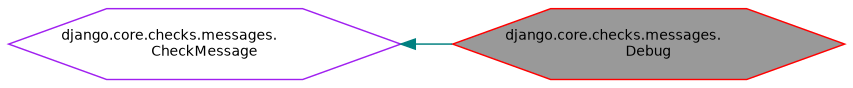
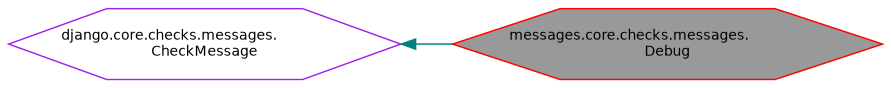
  digraph {
    rankdir=LR
    node [fontname=Helvetica fontsize=10 shape=hexagon style=filled]
-   n1 [color=red fillcolor=grey60 fontcolor=black height=0.2 label="django.core.checks.messages.\lDebug" width=0.4]
+   n1 [color=red fillcolor=grey60 fontcolor=black height=0.2 label="messages.core.checks.messages.\lDebug" width=0.4]
    n2 [color=purple fillcolor=white height=0.2 label="django.core.checks.messages.\lCheckMessage" width=0.4]
    n2 -> n1 [color=teal dir=back fontname=Helvetica fontsize=10 labelfontname=Helvetica labelfontsize=10 style=solid]
  }
